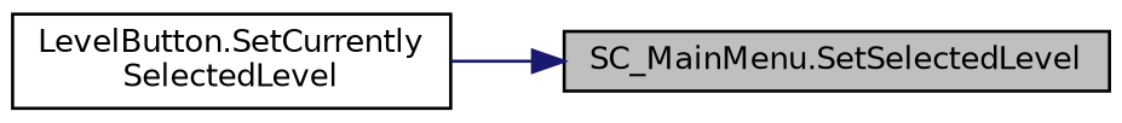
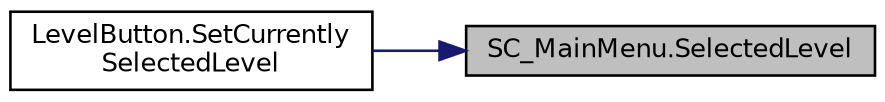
  digraph {
    rankdir=RL
    fontname="DejaVu Sans"
    node [color=black fontname="DejaVu Sans" fontsize=10 shape=record style=filled]
-   n1 [fillcolor=grey75 fontcolor=black height=0.2 label="SC_MainMenu.SetSelectedLevel" width=0.4]
+   n1 [fillcolor=grey75 fontcolor=black height=0.2 label="SC_MainMenu.SelectedLevel" width=0.4]
    n2 [fillcolor=white height=0.2 label="LevelButton.SetCurrently\lSelectedLevel" width=0.4]
    n1 -> n2 [color=midnightblue dir=back fontname="DejaVu Sans" fontsize=10 labelfontname=Helvetica labelfontsize=10 style=solid]
  }
